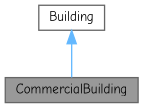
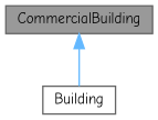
  digraph {
    fontname="Comic Neue"
    node [color=gray40 fontname="Comic Neue" fontsize=10 shape=box style=filled]
    n1 [fillcolor=grey60 fontcolor=black height=0.2 label=CommercialBuilding width=0.4]
    n2 [fillcolor=white height=0.2 label=Building width=0.4]
-   n2 -> n1 [color=steelblue1 dir=back fontname="Comic Neue" fontsize=10 labelfontname=Helvetica labelfontsize=10 style=solid]
+   n1 -> n2 [color=steelblue1 dir=back fontname="Comic Neue" fontsize=10 labelfontname=Helvetica labelfontsize=10 style=solid]
  }
